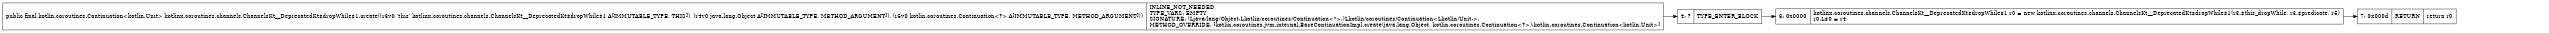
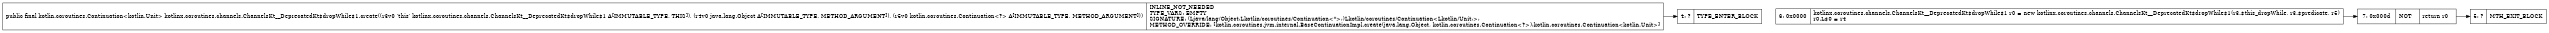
  digraph {
    rankdir=LR
    node [shape=record]
    n1 [label="{4\:\ ?|TYPE_ENTER_BLOCK\l}"]
    n2 [label="{6\:\ 0x0000|kotlinx.coroutines.channels.ChannelsKt__DeprecatedKt$dropWhile$1 r0 = new kotlinx.coroutines.channels.ChannelsKt__DeprecatedKt$dropWhile$1(r3.$this_dropWhile, r3.$predicate, r5)\lr0.L$0 = r4\l}"]
-   n3 [label="{7\:\ 0x000d|RETURN\l|return r0\l}"]
+   n3 [label="{7\:\ 0x000d|NOT\l|return r0\l}"]
+   n4 [label="{5\:\ ?|MTH_EXIT_BLOCK\l}"]
    n5 [label="{public final kotlin.coroutines.Continuation\<kotlin.Unit\> kotlinx.coroutines.channels.ChannelsKt__DeprecatedKt$dropWhile$1.create((r3v0 'this' kotlinx.coroutines.channels.ChannelsKt__DeprecatedKt$dropWhile$1 A[IMMUTABLE_TYPE, THIS]), (r4v0 java.lang.Object A[IMMUTABLE_TYPE, METHOD_ARGUMENT]), (r5v0 kotlin.coroutines.Continuation\<?\> A[IMMUTABLE_TYPE, METHOD_ARGUMENT]))  | INLINE_NOT_NEEDED\lTYPE_VARS: EMPTY\lSIGNATURE: (Ljava\/lang\/Object;Lkotlin\/coroutines\/Continuation\<*\>;)Lkotlin\/coroutines\/Continuation\<Lkotlin\/Unit;\>;\lMETHOD_OVERRIDE: [kotlin.coroutines.jvm.internal.BaseContinuationImpl.create(java.lang.Object, kotlin.coroutines.Continuation\<?\>):kotlin.coroutines.Continuation\<kotlin.Unit\>]\l}"]
-   n1 -> n2
    n2 -> n3
+   n3 -> n4
    n5 -> n1
  }
